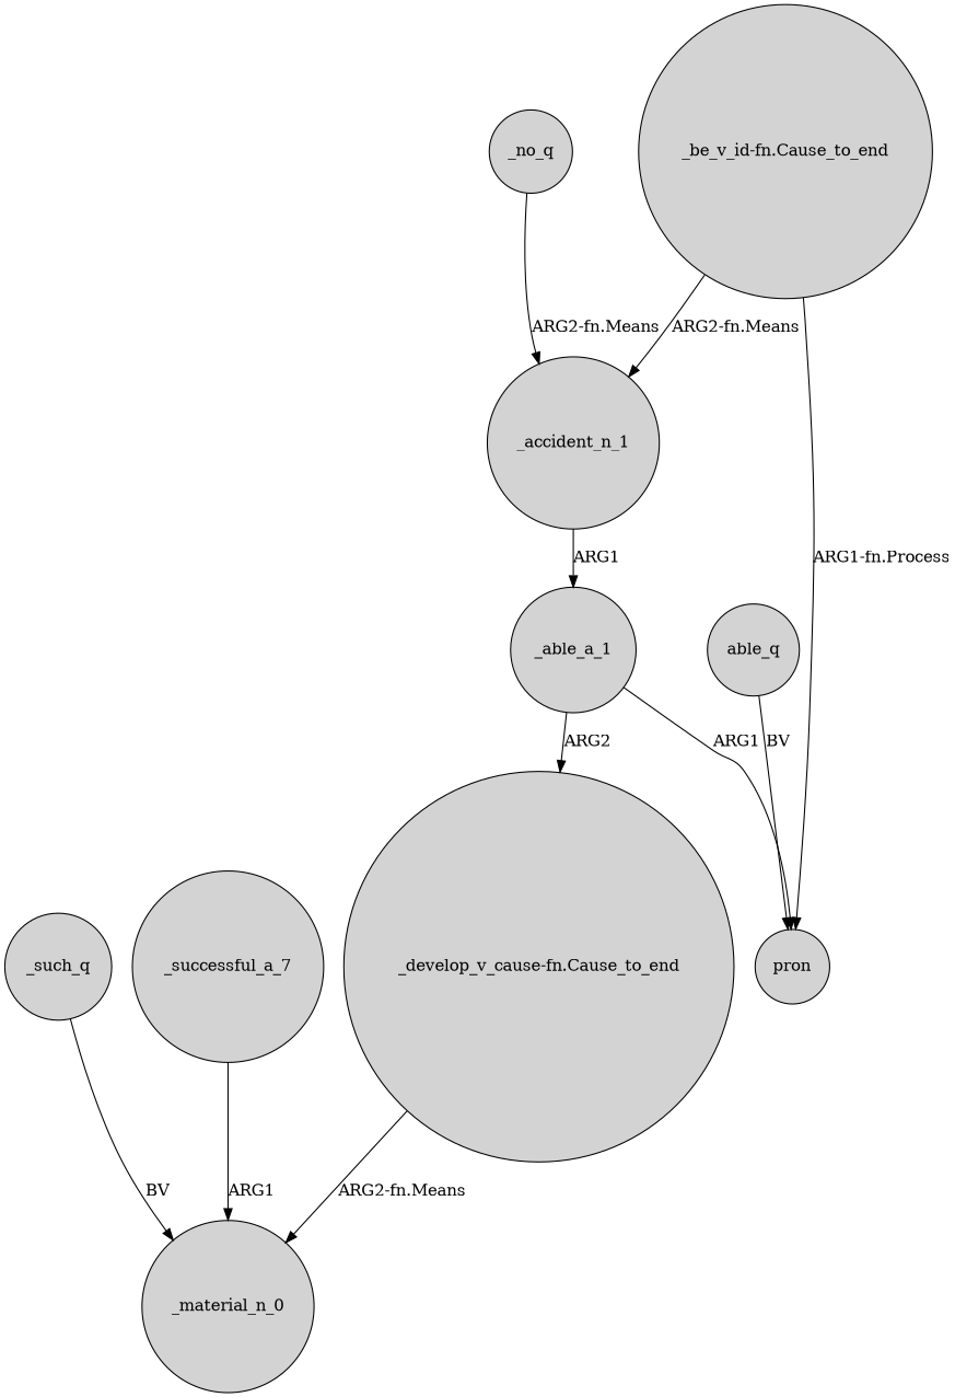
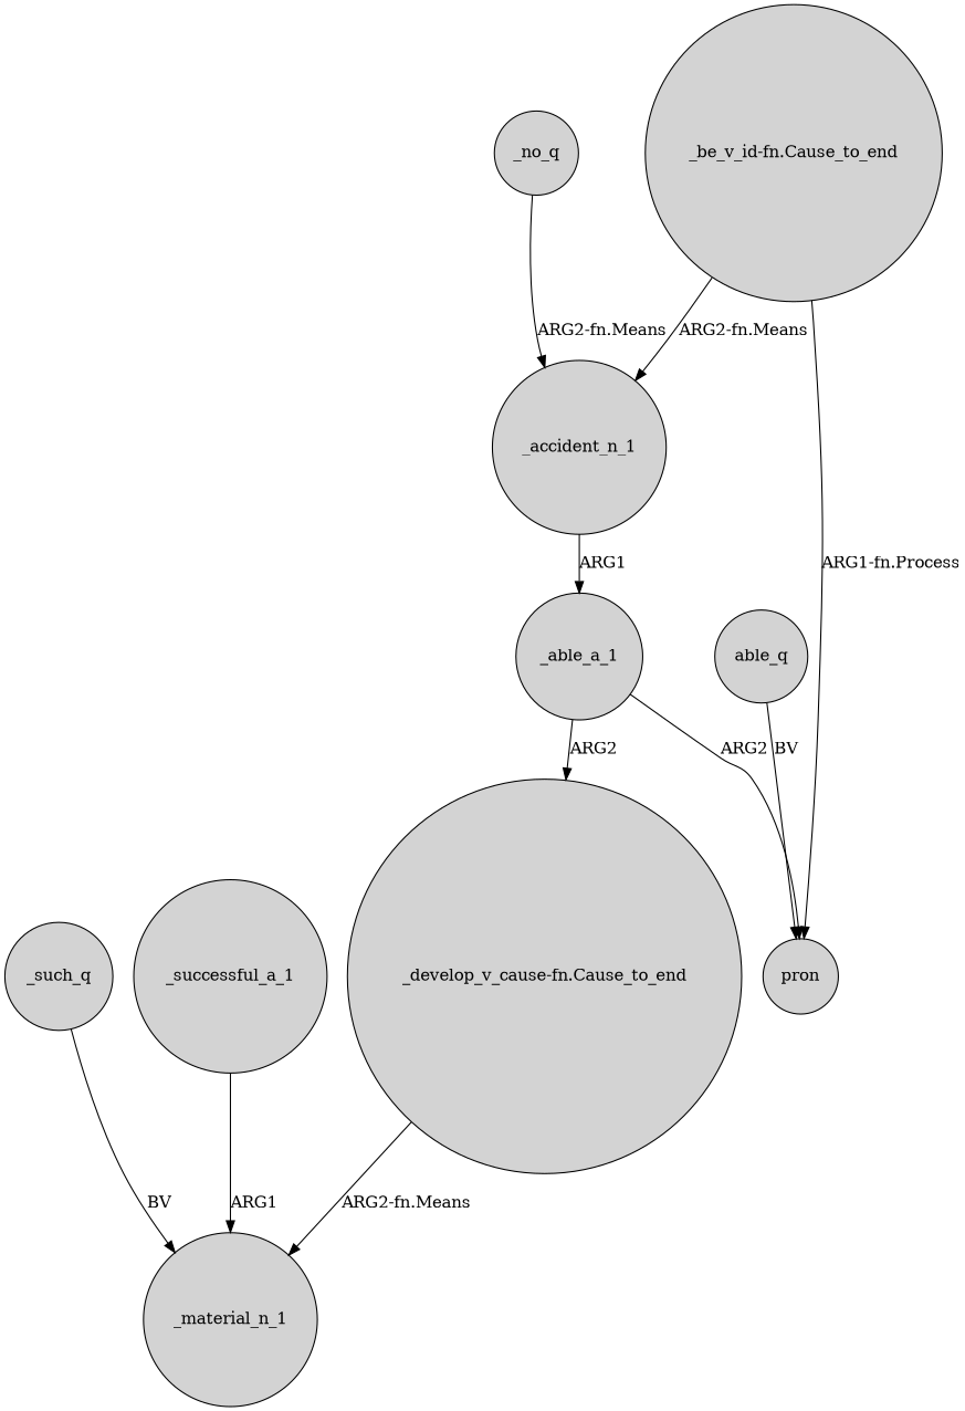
  digraph {
    node [shape=circle style=filled]
    "_develop_v_cause-fn.Cause_to_end"
-   _material_n_1 [label=_material_n_0]
+   _material_n_1
    _no_q
    _accident_n_1
    _able_a_1
    pron
    _such_q
    "_be_v_id-fn.Cause_to_end"
    n9 [label=able_q]
-   _successful_a_1 [label=_successful_a_7]
+   _successful_a_1
    "_develop_v_cause-fn.Cause_to_end" -> _material_n_1 [label="ARG2-fn.Means"]
    _no_q -> _accident_n_1 [label="ARG2-fn.Means"]
    _accident_n_1 -> _able_a_1 [label=ARG1]
    _able_a_1 -> "_develop_v_cause-fn.Cause_to_end" [label=ARG2]
-   _able_a_1 -> pron [label=ARG1]
+   _able_a_1 -> pron [label=ARG2]
    _such_q -> _material_n_1 [label=BV]
    "_be_v_id-fn.Cause_to_end" -> _accident_n_1 [label="ARG2-fn.Means"]
    "_be_v_id-fn.Cause_to_end" -> pron [label="ARG1-fn.Process"]
    n9 -> pron [label=BV]
    _successful_a_1 -> _material_n_1 [label=ARG1]
  }
